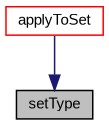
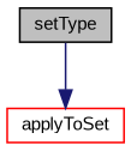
  digraph {
    rankdir=TB
    fontname="Liberation Sans"
    node [fontname="Liberation Sans" fontsize=10 shape=record]
    n1 [color=black fillcolor=grey75 fontcolor=black height=0.2 label=setType style=filled width=0.4]
    n2 [color=red height=0.2 label=applyToSet width=0.4]
-   n2 -> n1 [color=midnightblue fontname="Liberation Sans" fontsize=10 labelfontname=FreeSans labelfontsize=10 style=solid]
+   n1 -> n2 [color=midnightblue fontname="Liberation Sans" fontsize=10 labelfontname=FreeSans labelfontsize=10 style=solid]
  }
